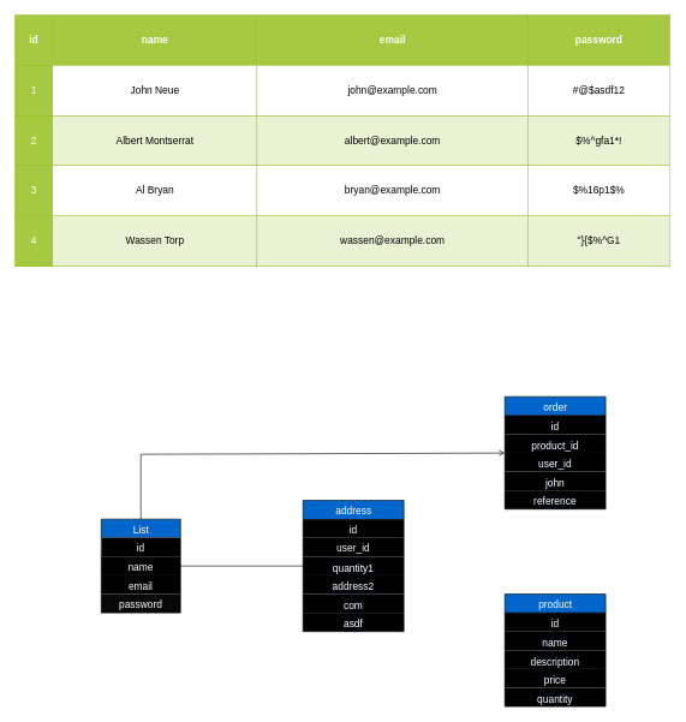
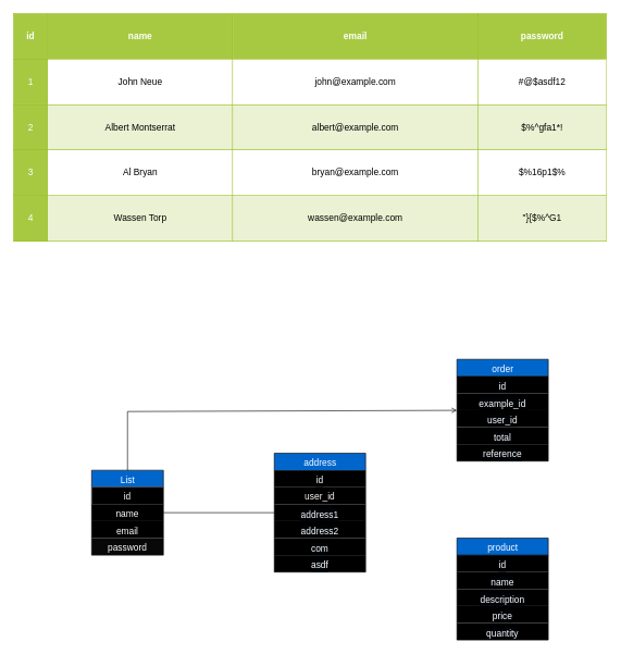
  <mxCell id="0" style=";html=1;" />
  <mxCell id="1" style=";html=1;" parent="0" />
  <mxCell id="2" value="&lt;table border=&quot;1&quot; width=&quot;100%&quot; cellpadding=&quot;4&quot; style=&quot;width: 100% ; height: 100% ; border-collapse: collapse&quot;&gt;&lt;tbody&gt;&lt;tr style=&quot;background-color: #a7c942 ; color: #ffffff ; border: 1px solid #98bf21&quot;&gt;&lt;th style=&quot;&quot;&gt;id&lt;/th&gt;&lt;th&gt;name&lt;/th&gt;&lt;th&gt;email&lt;/th&gt;&lt;th&gt;password&lt;/th&gt;&lt;/tr&gt;&lt;tr style=&quot;border: 1px solid #98bf21&quot;&gt;&lt;td style=&quot;background-color: #a7c942 ; color: #ffffff ; border: 1px solid #98bf21&quot;&gt;1&lt;/td&gt;&lt;td&gt;John Neue&lt;/td&gt;&lt;td&gt;john@example.com&lt;/td&gt;&lt;td&gt;#@$asdf12&lt;/td&gt;&lt;/tr&gt;&lt;tr style=&quot;background-color: #eaf2d3 ; border: 1px solid #98bf21&quot;&gt;&lt;td style=&quot;background-color: #a7c942 ; color: #ffffff ; border: 1px solid #98bf21&quot;&gt;2&lt;/td&gt;&lt;td&gt;Albert Montserrat&lt;/td&gt;&lt;td&gt;albert@example.com&lt;/td&gt;&lt;td&gt;$%^gfa1*!&lt;/td&gt;&lt;/tr&gt;&lt;tr style=&quot;border: 1px solid #98bf21&quot;&gt;&lt;td style=&quot;background-color: #a7c942 ; color: #ffffff ; border: 1px solid #98bf21&quot;&gt;3&lt;/td&gt;&lt;td&gt;Al Bryan&lt;/td&gt;&lt;td&gt;bryan@example.com&lt;/td&gt;&lt;td&gt;$%16p1$%&lt;/td&gt;&lt;/tr&gt;&lt;tr style=&quot;background-color: #eaf2d3 ; border: 1px solid #98bf21&quot;&gt;&lt;td style=&quot;background-color: #a7c942 ; color: #ffffff ; border: 1px solid #98bf21&quot;&gt;4&lt;/td&gt;&lt;td&gt;Wassen Torp&lt;/td&gt;&lt;td&gt;wassen@example.com&lt;/td&gt;&lt;td&gt;&quot;}{$%^G1&lt;/td&gt;&lt;/tr&gt;&lt;/tbody&gt;&lt;/table&gt;" style="text;html=1;overflow=fill;rounded=0;shadow=0;fontSize=14;align=center;" parent="1" vertex="1"><mxGeometry x="20" y="20" width="910" height="350" as="geometry" /></mxCell>
  <mxCell id="3" value="List" style="swimlane;fontStyle=0;childLayout=stackLayout;horizontal=1;startSize=26;horizontalStack=0;resizeParent=1;resizeParentMax=0;resizeLast=0;collapsible=1;marginBottom=0;html=1;rounded=0;shadow=0;fillStyle=auto;align=center;verticalAlign=top;fontFamily=Helvetica;fontSize=14;labelBorderColor=none;labelBackgroundColor=none;fillColor=#0066CC;fontColor=#FFFFFF;" vertex="1" parent="1"><mxGeometry x="140" y="720" width="110" height="130" as="geometry" /></mxCell>
  <mxCell id="4" value="&lt;span style=&quot;&quot;&gt;&lt;font&gt;id&lt;/font&gt;&lt;/span&gt;" style="text;align=center;verticalAlign=top;spacingLeft=4;spacingRight=4;overflow=hidden;rotatable=0;points=[[0,0.5],[1,0.5]];portConstraint=eastwest;whiteSpace=wrap;html=1;fontFamily=Helvetica;fontSize=14;labelBorderColor=none;labelBackgroundColor=none;fillColor=#000000;fontColor=#FCFCFC;strokeColor=#666666;" vertex="1" parent="3"><mxGeometry y="26" width="110" height="26" as="geometry" /></mxCell>
  <mxCell id="5" value="&lt;span style=&quot;&quot;&gt;&lt;font&gt;name&lt;/font&gt;&lt;/span&gt;" style="text;strokeColor=none;fillColor=#000000;align=center;verticalAlign=top;spacingLeft=4;spacingRight=4;overflow=hidden;rotatable=0;points=[[0,0.5],[1,0.5]];portConstraint=eastwest;whiteSpace=wrap;html=1;fontFamily=Helvetica;fontSize=14;fontColor=#FFFFFF;labelBorderColor=none;labelBackgroundColor=none;" vertex="1" parent="3"><mxGeometry y="52" width="110" height="26" as="geometry" /></mxCell>
  <mxCell id="6" value="email" style="text;strokeColor=none;fillColor=#000000;align=center;verticalAlign=top;spacingLeft=4;spacingRight=4;overflow=hidden;rotatable=0;points=[[0,0.5],[1,0.5]];portConstraint=eastwest;whiteSpace=wrap;html=1;fontFamily=Helvetica;fontSize=14;fontColor=#FFFFFF;labelBorderColor=none;labelBackgroundColor=none;" vertex="1" parent="3"><mxGeometry y="78" width="110" height="26" as="geometry" /></mxCell>
  <mxCell id="7" value="password" style="text;strokeColor=none;fillColor=#080808;align=center;verticalAlign=top;spacingLeft=4;spacingRight=4;overflow=hidden;rotatable=0;points=[[0,0.5],[1,0.5]];portConstraint=eastwest;whiteSpace=wrap;html=1;fontFamily=Helvetica;fontSize=14;fontColor=#FFFFFF;labelBorderColor=none;labelBackgroundColor=none;" vertex="1" parent="3"><mxGeometry y="104" width="110" height="26" as="geometry" /></mxCell>
  <mxCell id="8" value="address" style="swimlane;fontStyle=0;childLayout=stackLayout;horizontal=1;startSize=26;fillColor=#0066CC;horizontalStack=0;resizeParent=1;resizeParentMax=0;resizeLast=0;collapsible=1;marginBottom=0;html=1;rounded=0;shadow=0;fillStyle=auto;align=center;verticalAlign=top;fontFamily=Helvetica;fontSize=14;fontColor=#FFFFFF;labelBorderColor=none;labelBackgroundColor=none;swimlaneLine=0;" vertex="1" parent="1"><mxGeometry x="420" y="694" width="140" height="182" as="geometry" /></mxCell>
  <mxCell id="9" value="id" style="text;strokeColor=none;fillColor=#000000;align=center;verticalAlign=top;spacingLeft=4;spacingRight=4;overflow=hidden;rotatable=0;points=[[0,0.5],[1,0.5]];portConstraint=eastwest;whiteSpace=wrap;html=1;fontFamily=Helvetica;fontSize=14;fontColor=#FFFFFF;labelBorderColor=default;labelBackgroundColor=#000408;" vertex="1" parent="8"><mxGeometry y="26" width="140" height="26" as="geometry" /></mxCell>
  <mxCell id="10" value="user_id" style="text;strokeColor=none;fillColor=#000000;align=center;verticalAlign=top;spacingLeft=4;spacingRight=4;overflow=hidden;rotatable=0;points=[[0,0.5],[1,0.5]];portConstraint=eastwest;fontFamily=Helvetica;fontSize=14;fontColor=#FFFFFF;labelBorderColor=none;labelBackgroundColor=none;html=1;" vertex="1" parent="8"><mxGeometry y="52" width="140" height="26" as="geometry" /></mxCell>
- <mxCell id="11" value="quantity1" style="text;strokeColor=none;fillColor=#000000;align=center;verticalAlign=top;spacingLeft=4;spacingRight=4;overflow=hidden;rotatable=0;points=[[0,0.5],[1,0.5]];portConstraint=eastwest;whiteSpace=wrap;html=1;fontFamily=Helvetica;fontSize=14;fontColor=#FFFFFF;labelBorderColor=default;labelBackgroundColor=#000408;" vertex="1" parent="8"><mxGeometry y="78" width="140" height="26" as="geometry" /></mxCell>
+ <mxCell id="11" value="address1" style="text;strokeColor=none;fillColor=#000000;align=center;verticalAlign=top;spacingLeft=4;spacingRight=4;overflow=hidden;rotatable=0;points=[[0,0.5],[1,0.5]];portConstraint=eastwest;whiteSpace=wrap;html=1;fontFamily=Helvetica;fontSize=14;fontColor=#FFFFFF;labelBorderColor=default;labelBackgroundColor=#000408;" vertex="1" parent="8"><mxGeometry y="78" width="140" height="26" as="geometry" /></mxCell>
  <mxCell id="12" value="address2" style="text;strokeColor=none;fillColor=#000000;align=center;verticalAlign=top;spacingLeft=4;spacingRight=4;overflow=hidden;rotatable=0;points=[[0,0.5],[1,0.5]];portConstraint=eastwest;whiteSpace=wrap;html=1;fontFamily=Helvetica;fontSize=14;fontColor=#FFFFFF;labelBorderColor=default;labelBackgroundColor=#000408;" vertex="1" parent="8"><mxGeometry y="104" width="140" height="26" as="geometry" /></mxCell>
  <mxCell id="13" value="com" style="text;strokeColor=none;fillColor=#000000;align=center;verticalAlign=top;spacingLeft=4;spacingRight=4;overflow=hidden;rotatable=0;points=[[0,0.5],[1,0.5]];portConstraint=eastwest;whiteSpace=wrap;html=1;fontFamily=Helvetica;fontSize=14;fontColor=#FFFFFF;labelBorderColor=default;labelBackgroundColor=#000408;" vertex="1" parent="8"><mxGeometry y="130" width="140" height="26" as="geometry" /></mxCell>
  <mxCell id="14" value="asdf" style="text;strokeColor=none;fillColor=#000000;align=center;verticalAlign=top;spacingLeft=4;spacingRight=4;overflow=hidden;rotatable=0;points=[[0,0.5],[1,0.5]];portConstraint=eastwest;whiteSpace=wrap;html=1;fontFamily=Helvetica;fontSize=14;fontColor=#FFFFFF;labelBorderColor=default;labelBackgroundColor=#000408;" vertex="1" parent="8"><mxGeometry y="156" width="140" height="26" as="geometry" /></mxCell>
  <mxCell id="15" value="&lt;span style=&quot;&quot;&gt;order&lt;/span&gt;" style="swimlane;fontStyle=0;childLayout=stackLayout;horizontal=1;startSize=26;fillColor=#0066CC;horizontalStack=0;resizeParent=1;resizeParentMax=0;resizeLast=0;collapsible=1;marginBottom=0;html=1;rounded=0;shadow=0;fillStyle=auto;align=center;verticalAlign=top;fontFamily=Helvetica;fontSize=14;fontColor=#FFFFFF;labelBorderColor=none;labelBackgroundColor=none;" vertex="1" parent="1"><mxGeometry x="700" y="550" width="140" height="156" as="geometry" /></mxCell>
  <mxCell id="16" value="id" style="text;strokeColor=none;fillColor=#000000;align=center;verticalAlign=top;spacingLeft=4;spacingRight=4;overflow=hidden;rotatable=0;points=[[0,0.5],[1,0.5]];portConstraint=eastwest;whiteSpace=wrap;html=1;fontFamily=Helvetica;fontSize=14;fontColor=#FFFFFF;labelBorderColor=default;labelBackgroundColor=#000408;" vertex="1" parent="15"><mxGeometry y="26" width="140" height="26" as="geometry" /></mxCell>
- <mxCell id="17" value="product_id" style="text;strokeColor=none;fillColor=#000000;align=center;verticalAlign=top;spacingLeft=4;spacingRight=4;overflow=hidden;rotatable=0;points=[[0,0.5],[1,0.5]];portConstraint=eastwest;whiteSpace=wrap;html=1;fontFamily=Helvetica;fontSize=14;fontColor=#FFFFFF;labelBorderColor=default;labelBackgroundColor=#000408;" vertex="1" parent="15"><mxGeometry y="52" width="140" height="26" as="geometry" /></mxCell>
+ <mxCell id="17" value="example_id" style="text;strokeColor=none;fillColor=#000000;align=center;verticalAlign=top;spacingLeft=4;spacingRight=4;overflow=hidden;rotatable=0;points=[[0,0.5],[1,0.5]];portConstraint=eastwest;whiteSpace=wrap;html=1;fontFamily=Helvetica;fontSize=14;fontColor=#FFFFFF;labelBorderColor=default;labelBackgroundColor=#000408;" vertex="1" parent="15"><mxGeometry y="52" width="140" height="26" as="geometry" /></mxCell>
  <mxCell id="18" value="user_id" style="text;strokeColor=none;fillColor=#000000;align=center;verticalAlign=top;spacingLeft=4;spacingRight=4;overflow=hidden;rotatable=0;points=[[0,0.5],[1,0.5]];portConstraint=eastwest;whiteSpace=wrap;html=1;fontFamily=Helvetica;fontSize=14;fontColor=#FFFFFF;labelBorderColor=default;labelBackgroundColor=#000408;" vertex="1" parent="15"><mxGeometry y="78" width="140" height="26" as="geometry" /></mxCell>
- <mxCell id="19" value="john" style="text;strokeColor=none;fillColor=#000000;align=center;verticalAlign=top;spacingLeft=4;spacingRight=4;overflow=hidden;rotatable=0;points=[[0,0.5],[1,0.5]];portConstraint=eastwest;whiteSpace=wrap;html=1;fontFamily=Helvetica;fontSize=14;fontColor=#FFFFFF;labelBorderColor=default;labelBackgroundColor=#000408;" vertex="1" parent="15"><mxGeometry y="104" width="140" height="26" as="geometry" /></mxCell>
+ <mxCell id="19" value="total" style="text;strokeColor=none;fillColor=#000000;align=center;verticalAlign=top;spacingLeft=4;spacingRight=4;overflow=hidden;rotatable=0;points=[[0,0.5],[1,0.5]];portConstraint=eastwest;whiteSpace=wrap;html=1;fontFamily=Helvetica;fontSize=14;fontColor=#FFFFFF;labelBorderColor=default;labelBackgroundColor=#000408;" vertex="1" parent="15"><mxGeometry y="104" width="140" height="26" as="geometry" /></mxCell>
  <mxCell id="20" value="reference" style="text;strokeColor=none;fillColor=#000000;align=center;verticalAlign=top;spacingLeft=4;spacingRight=4;overflow=hidden;rotatable=0;points=[[0,0.5],[1,0.5]];portConstraint=eastwest;whiteSpace=wrap;html=1;fontFamily=Helvetica;fontSize=14;fontColor=#FFFFFF;labelBorderColor=default;labelBackgroundColor=#000408;" vertex="1" parent="15"><mxGeometry y="130" width="140" height="26" as="geometry" /></mxCell>
  <mxCell id="21" value="product" style="swimlane;fontStyle=0;childLayout=stackLayout;horizontal=1;startSize=26;fillColor=#0066CC;horizontalStack=0;resizeParent=1;resizeParentMax=0;resizeLast=0;collapsible=1;marginBottom=0;html=1;rounded=0;shadow=0;fillStyle=auto;align=center;verticalAlign=top;fontFamily=Helvetica;fontSize=14;fontColor=#FFFFFF;labelBorderColor=none;labelBackgroundColor=none;" vertex="1" parent="1"><mxGeometry x="700" y="824" width="140" height="156" as="geometry" /></mxCell>
  <mxCell id="22" value="id" style="text;strokeColor=none;fillColor=#000000;align=center;verticalAlign=top;spacingLeft=4;spacingRight=4;overflow=hidden;rotatable=0;points=[[0,0.5],[1,0.5]];portConstraint=eastwest;whiteSpace=wrap;html=1;fontFamily=Helvetica;fontSize=14;fontColor=#FFFFFF;labelBorderColor=default;labelBackgroundColor=#000408;" vertex="1" parent="21"><mxGeometry y="26" width="140" height="26" as="geometry" /></mxCell>
  <mxCell id="23" value="name" style="text;strokeColor=none;fillColor=#000000;align=center;verticalAlign=top;spacingLeft=4;spacingRight=4;overflow=hidden;rotatable=0;points=[[0,0.5],[1,0.5]];portConstraint=eastwest;whiteSpace=wrap;html=1;fontFamily=Helvetica;fontSize=14;fontColor=#FFFFFF;labelBorderColor=default;labelBackgroundColor=#000408;" vertex="1" parent="21"><mxGeometry y="52" width="140" height="26" as="geometry" /></mxCell>
  <mxCell id="24" value="description" style="text;strokeColor=none;fillColor=#000000;align=center;verticalAlign=top;spacingLeft=4;spacingRight=4;overflow=hidden;rotatable=0;points=[[0,0.5],[1,0.5]];portConstraint=eastwest;whiteSpace=wrap;html=1;fontFamily=Helvetica;fontSize=14;fontColor=#FFFFFF;labelBorderColor=default;labelBackgroundColor=#000408;" vertex="1" parent="21"><mxGeometry y="78" width="140" height="26" as="geometry" /></mxCell>
  <mxCell id="25" value="price" style="text;strokeColor=none;fillColor=#000000;align=center;verticalAlign=top;spacingLeft=4;spacingRight=4;overflow=hidden;rotatable=0;points=[[0,0.5],[1,0.5]];portConstraint=eastwest;whiteSpace=wrap;html=1;fontFamily=Helvetica;fontSize=14;fontColor=#FFFFFF;labelBorderColor=default;labelBackgroundColor=#000408;" vertex="1" parent="21"><mxGeometry y="104" width="140" height="26" as="geometry" /></mxCell>
  <mxCell id="26" value="quantity" style="text;strokeColor=none;fillColor=#000000;align=center;verticalAlign=top;spacingLeft=4;spacingRight=4;overflow=hidden;rotatable=0;points=[[0,0.5],[1,0.5]];portConstraint=eastwest;whiteSpace=wrap;html=1;fontFamily=Helvetica;fontSize=14;fontColor=#FFFFFF;labelBorderColor=default;labelBackgroundColor=#000408;" vertex="1" parent="21"><mxGeometry y="130" width="140" height="26" as="geometry" /></mxCell>
  <mxCell id="27" value="" style="endArrow=open;html=1;rounded=0;fontFamily=Helvetica;fontSize=14;fontColor=#FFFFFF;labelBorderColor=default;labelBackgroundColor=#000408;" edge="1" parent="1" source="3" target="15"><mxGeometry width="50" height="50" relative="1" as="geometry"><mxPoint x="220" y="650" as="sourcePoint" /><mxPoint x="270" y="600" as="targetPoint" /><Array as="points"><mxPoint x="195" y="630" /></Array></mxGeometry></mxCell>
  <mxCell id="28" value="" style="endArrow=none;html=1;rounded=0;fontFamily=Helvetica;fontSize=14;fontColor=#FFFFFF;labelBorderColor=default;labelBackgroundColor=#000408;" edge="1" parent="1" source="3" target="8"><mxGeometry width="50" height="50" relative="1" as="geometry"><mxPoint x="300" y="770" as="sourcePoint" /><mxPoint x="350" y="720" as="targetPoint" /></mxGeometry></mxCell>
